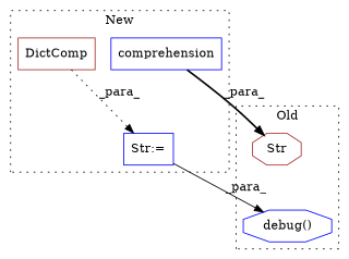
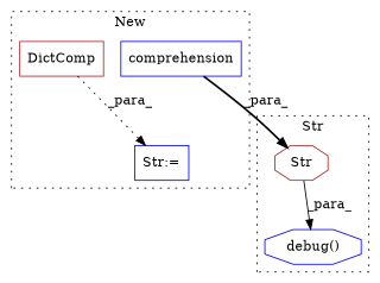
  digraph {
    node [color=blue l=3 shape=box]
    n1 [a=75 l="30,14" label="debug()" s="2893,3061" shape=octagon]
    n2 [a=66 color=brown l=138 label=Str s=2923 shape=octagon]
    n3 [a=84 color=brown l=60 label=DictComp s=2336]
    n4 [a=45 label=comprehension s=2362]
    n5 [a=68 label="Str:=" s=2333]
    subgraph cluster_1 {
-     label=Old
+     label=Str
      style=dotted
      n1
      n2
    }
    subgraph cluster_2 {
      label=New
      style=dotted
      n3
      n4
      n5
    }
-   n5 -> n1 [label=_para_ style=solid]
+   n2 -> n1 [label=_para_ style=solid]
    n3 -> n5 [label=_para_ style=dotted]
    n4 -> n2 [label=_para_ style=bold]
  }
